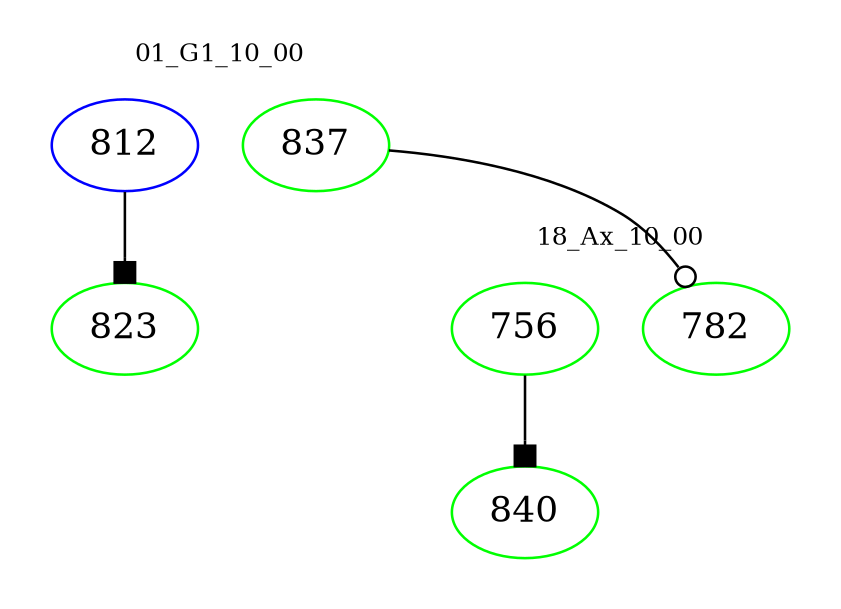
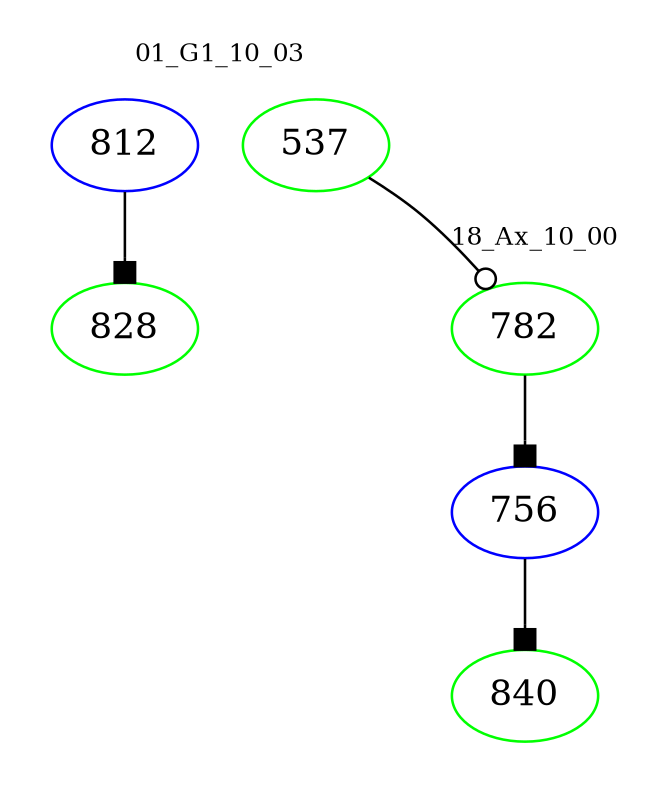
  digraph {
    node [color=green]
    edge [arrowhead=box color=black]
    n1 [label=782]
-   n2 [label=756]
+   n2 [color=blue label=756]
    n3 [label=840]
-   n4 [label=837]
+   n4 [label=537]
    n5 [color=blue label=812]
-   n6 [label=823]
+   n6 [label=828]
    subgraph cluster_1 {
      color=white
      fontsize=10
      label="18_Ax_10_00"
      n1
      n2
      n3
    }
    subgraph cluster_2 {
      color=white
      fontsize=10
-     label="01_G1_10_00"
+     label="01_G1_10_03"
      n4
      n5
      n6
    }
+   n1 -> n2
    n2 -> n3
    n4 -> n1 [arrowhead=odot]
    n5 -> n6
  }
